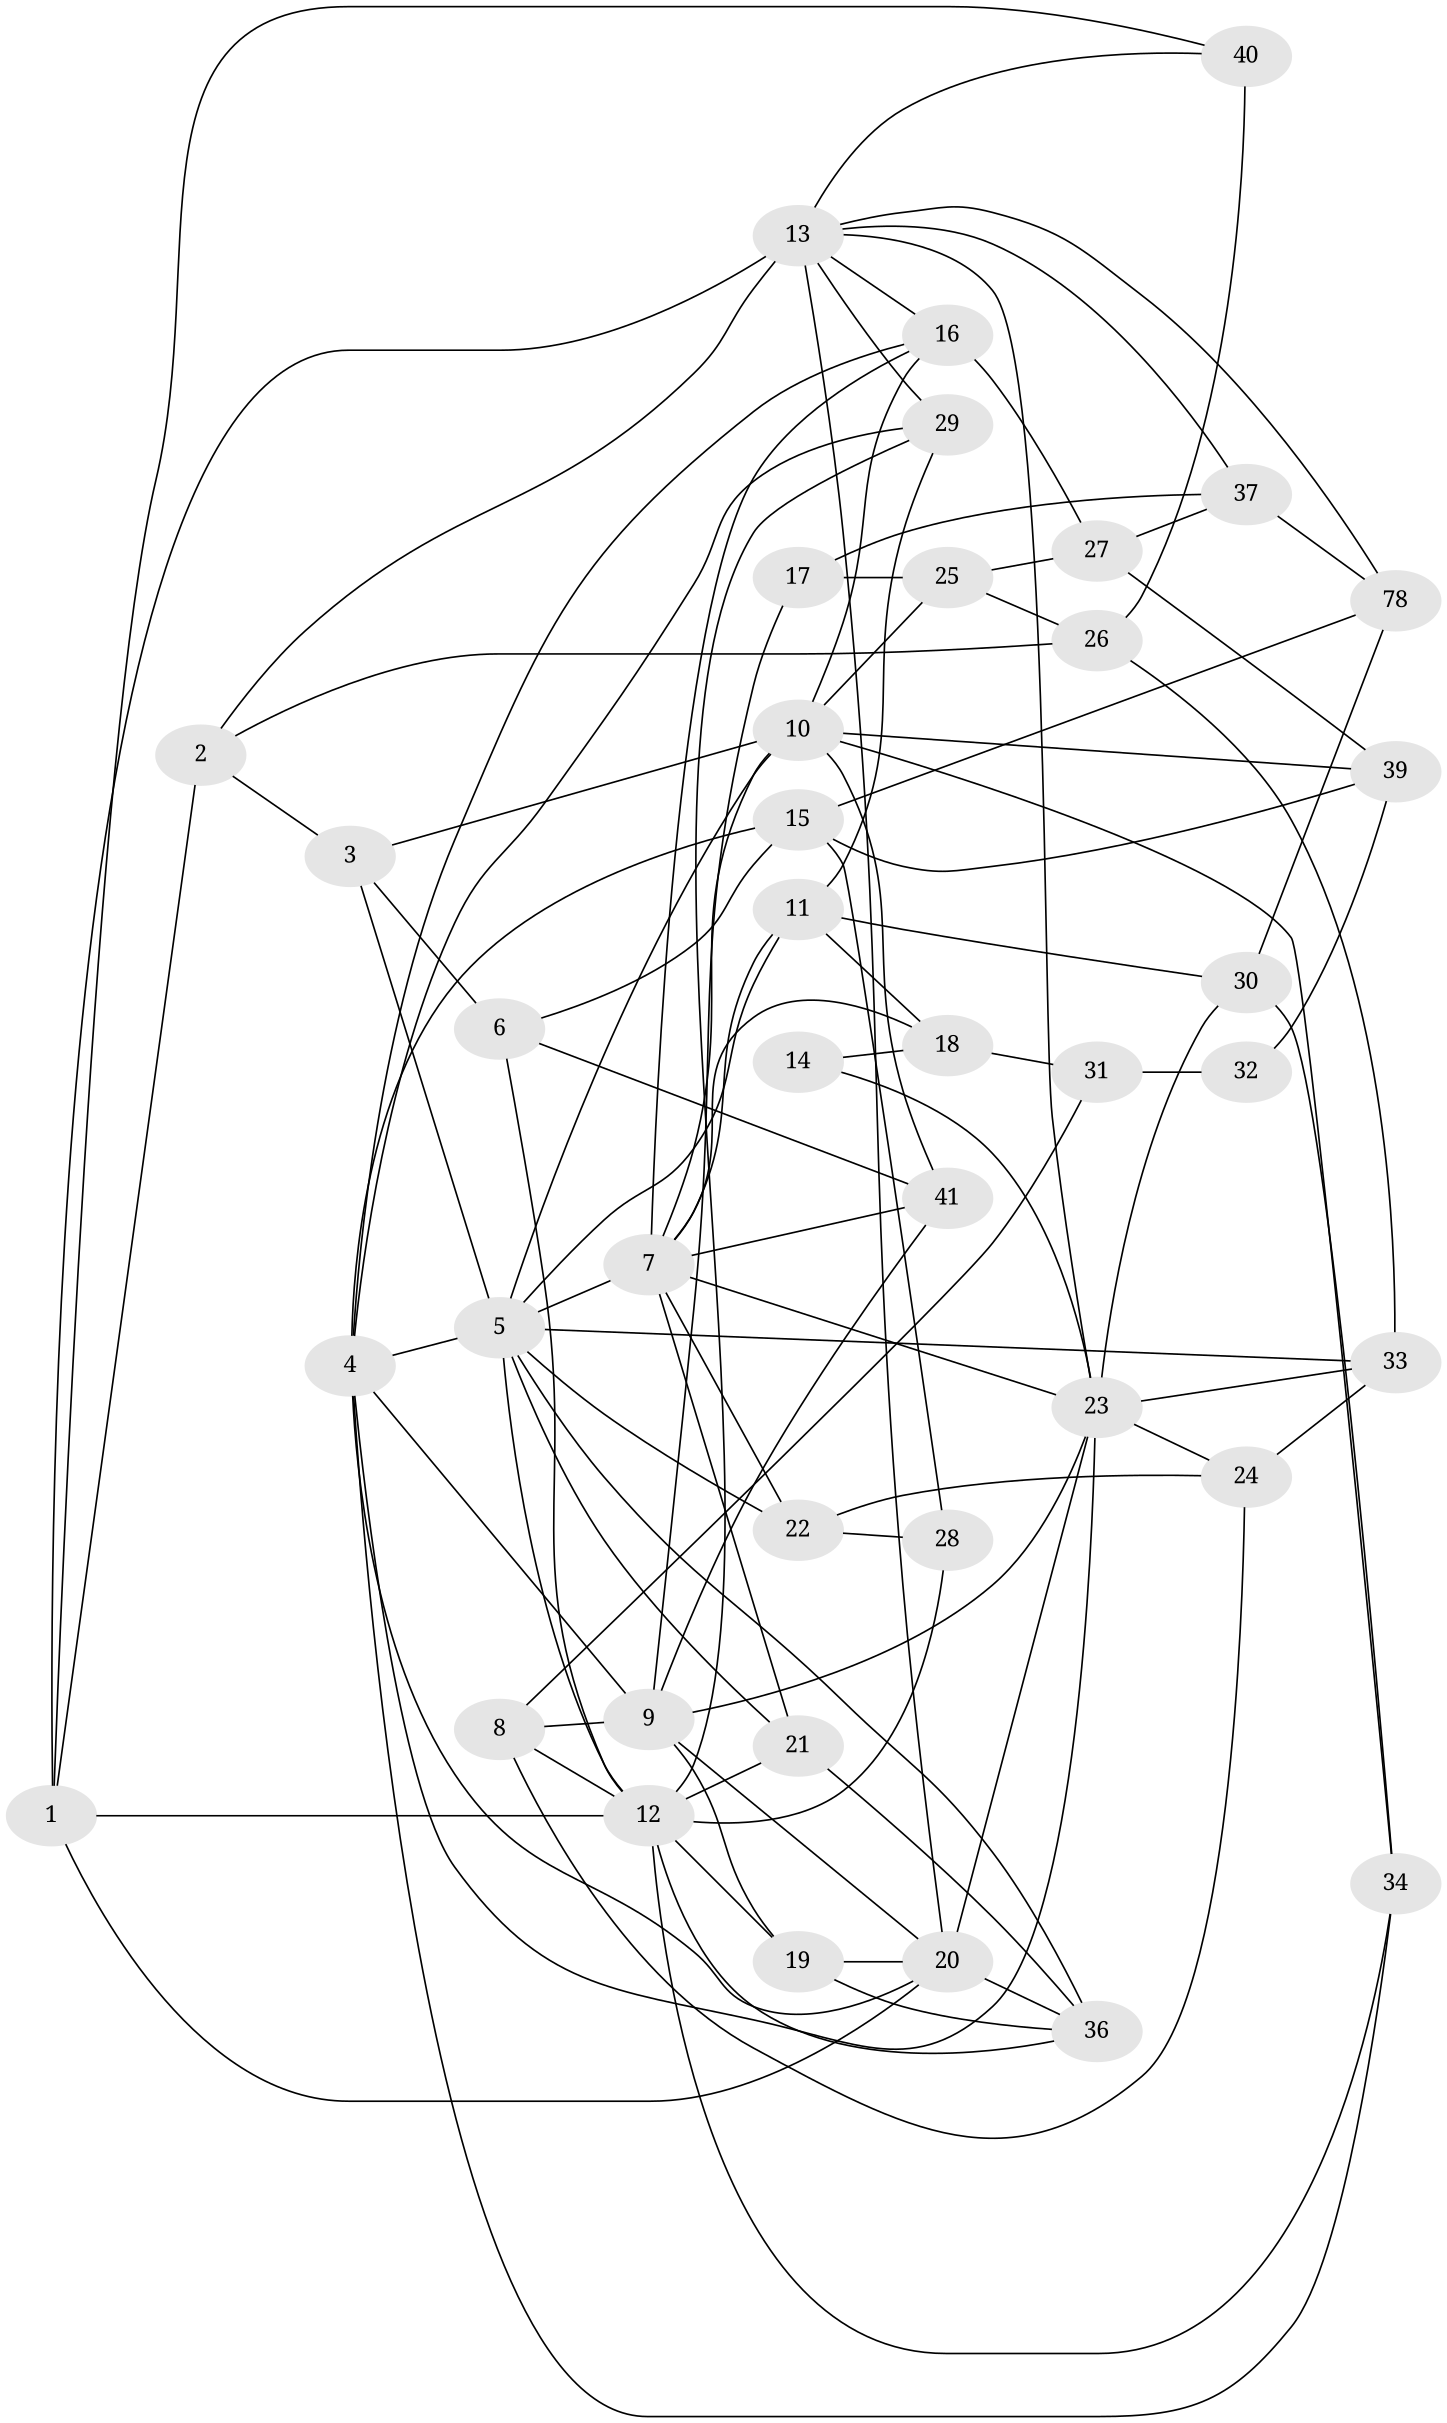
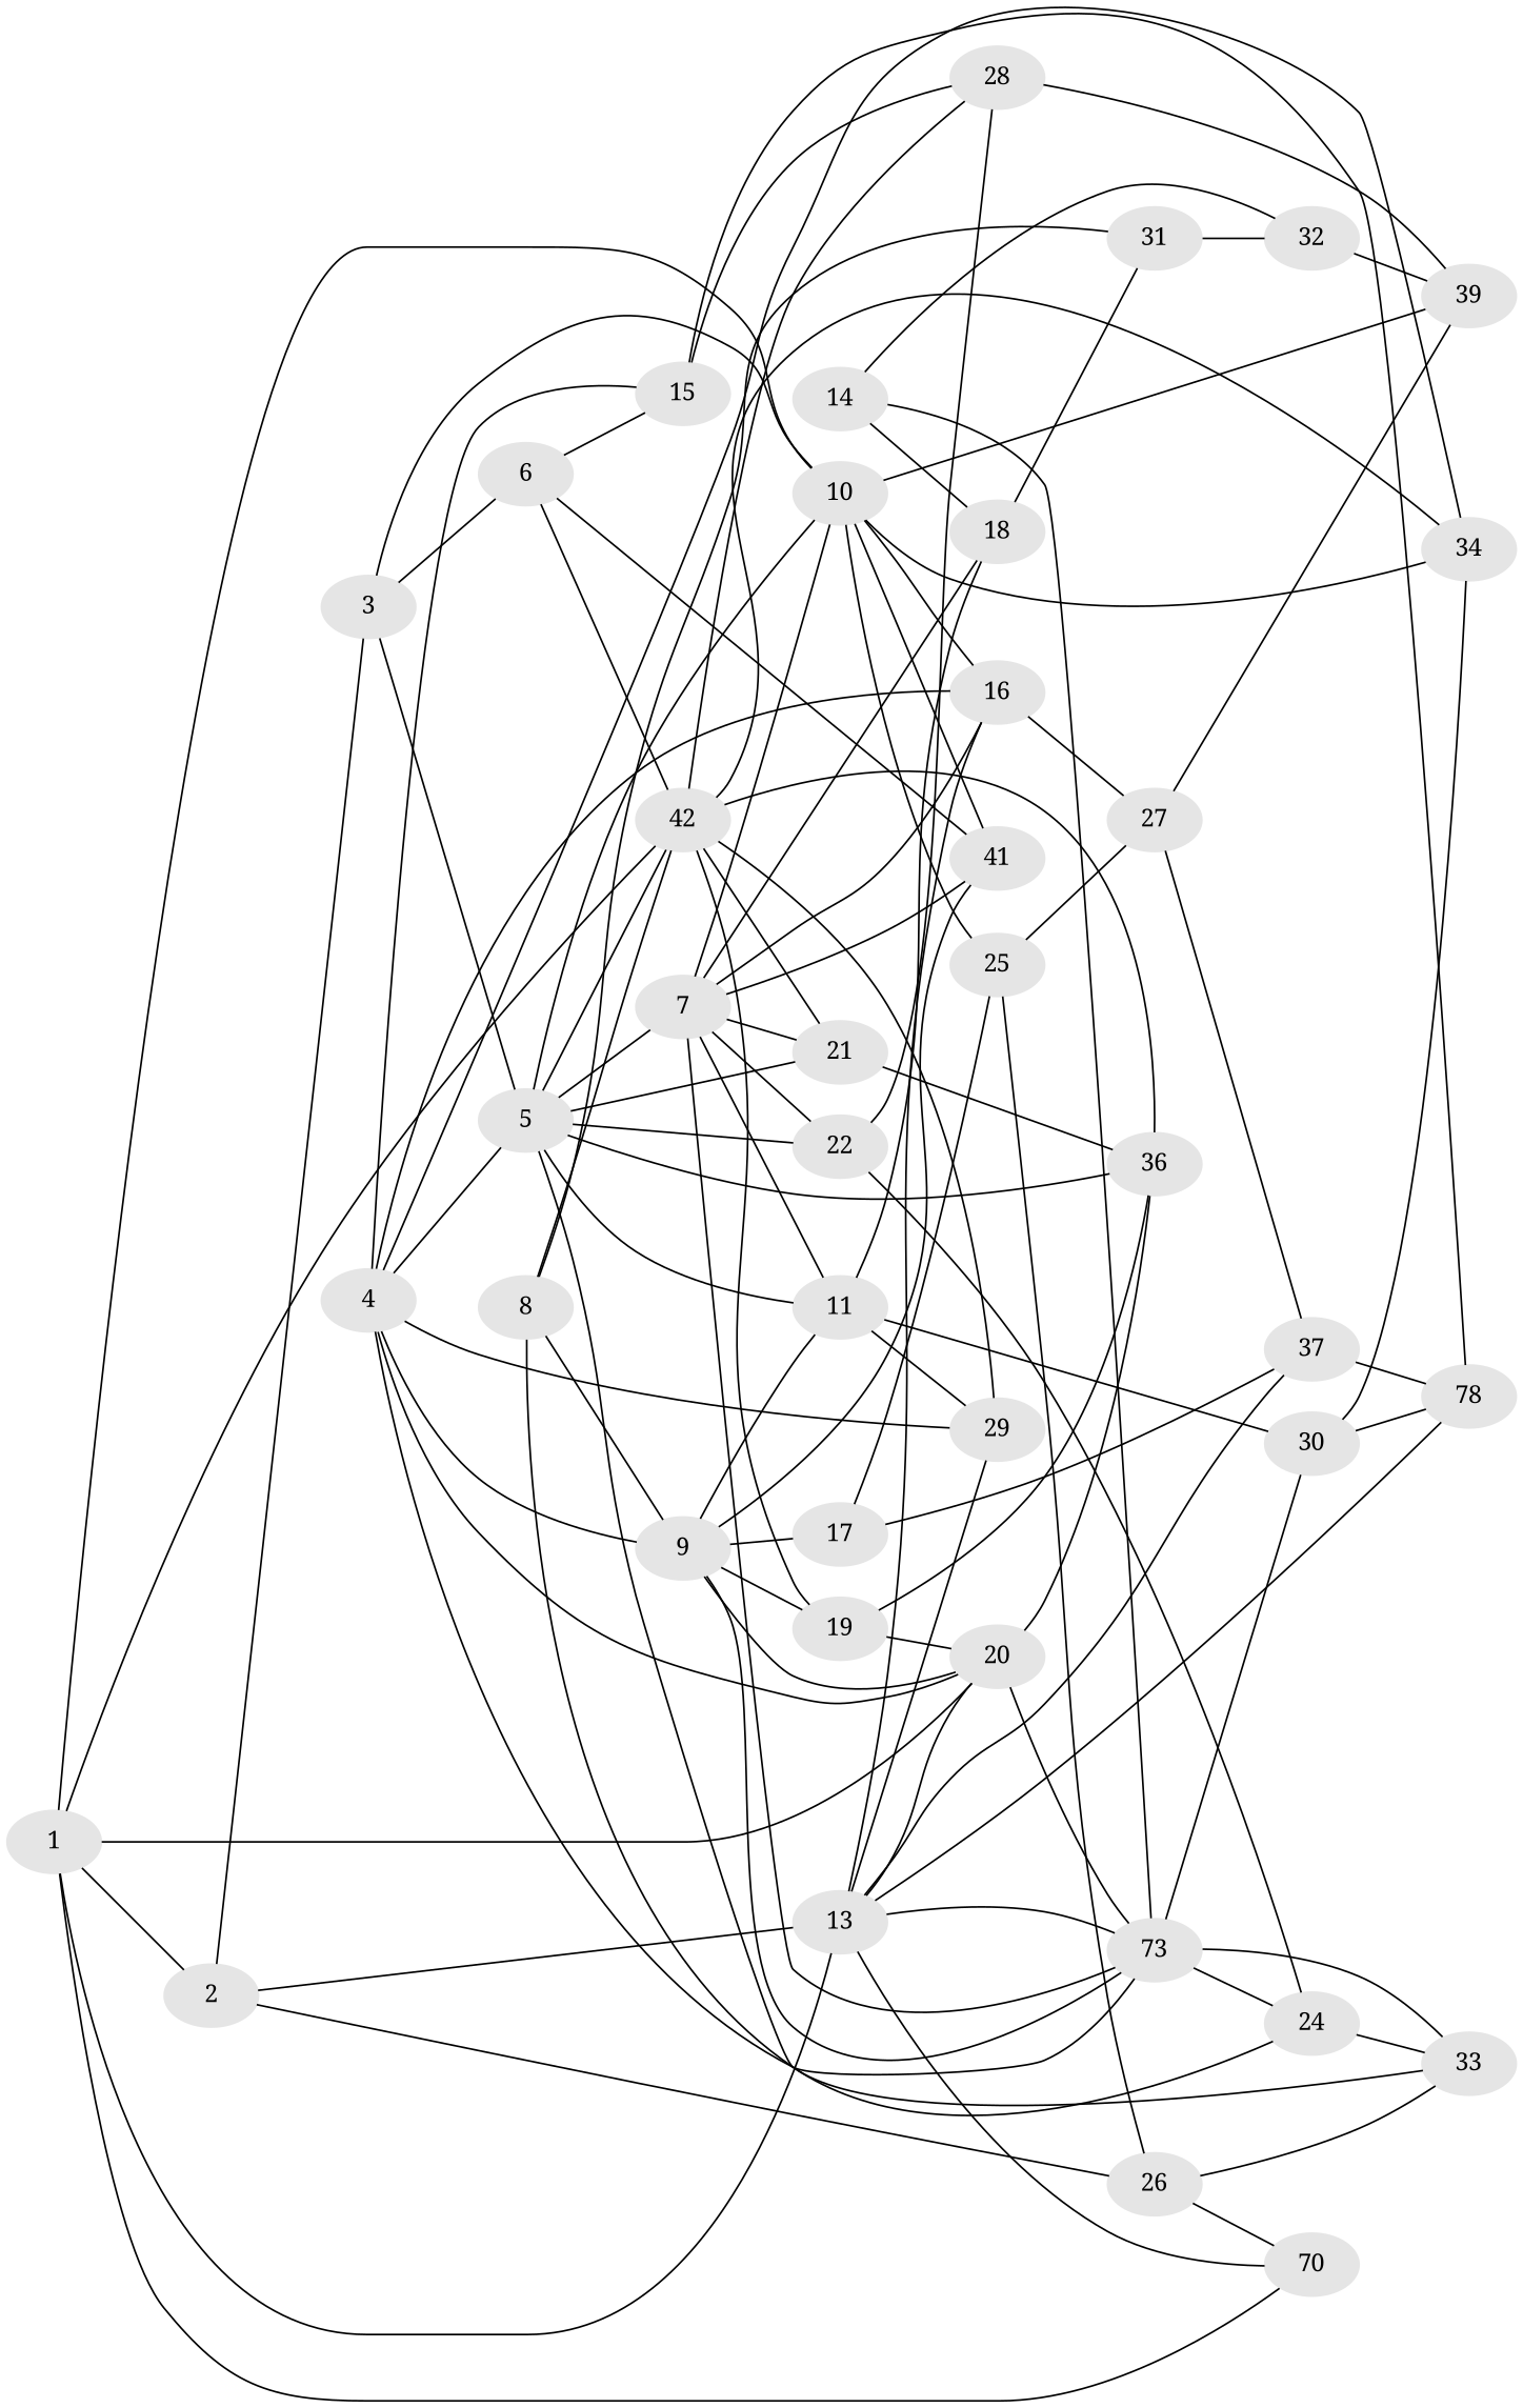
  graph {
    fontname="Noto Serif"
    rankdir=LR
    node [color=gray90 fontname="Noto Serif" style=filled]
    edge [fontname="Noto Serif" weight=1.0]
    1
    2
    10
-   12
+   12 [label=42]
    13
    20
-   40
+   40 [label=70]
    3
    26
    16
    34
    41
    25
    39
    29
    21
    36
    19
    28
-   23
+   23 [label=73]
    37
    n22 [label=78]
    5
    6
    33
    7
    11
    22
    15
    4
    9
    17
    27
    24
    30
    18
    31
    8
    32
    14
    1 -- 2
+   1 -- 10
    1 -- 12 [weight=2.0]
    1 -- 13
    1 -- 20 [weight=3.0]
    1 -- 40
    2 -- 13
    2 -- 3
    2 -- 26
    10 -- 16
    10 -- 34
    10 -- 41
    10 -- 25
    10 -- 39
    12 -- 34
    12 -- 29
    12 -- 21
    12 -- 36 [weight=2.0]
    12 -- 19
    12 -- 28
    13 -- 20
    13 -- 40 [weight=2.0]
    13 -- 16
    13 -- 29
    13 -- 23
    13 -- 37
    13 -- n22
    20 -- 36
    20 -- 23
    3 -- 10
    3 -- 5
    3 -- 6
    26 -- 40
    26 -- 33
    16 -- 27
    25 -- 26
    25 -- 27
    21 -- 36
    19 -- 20
    19 -- 36
-   15 -- 39
+   28 -- 39
    23 -- 33
    23 -- 24
    23 -- 30
    37 -- n22
    5 -- 10
    5 -- 12
    5 -- 21
    5 -- 36
    5 -- 33
    5 -- 7 [weight=2.0]
    5 -- 11 [weight=2.0]
    5 -- 22
    6 -- 12
    6 -- 41
    6 -- 15
    7 -- 10
    7 -- 16 [weight=2.0]
    7 -- 41
    7 -- 21
    7 -- 23
    7 -- 11 [weight=2.0]
    7 -- 22
    7 -- 18
    11 -- 29
    11 -- 30
    11 -- 18
    22 -- 28
    22 -- 24
    15 -- 28
    15 -- n22
    4 -- 20
    4 -- 16
    4 -- 34
    4 -- 29
    4 -- 23
    4 -- 5
    4 -- 15
    4 -- 9
    9 -- 20 [weight=2.0]
    9 -- 41
    9 -- 19
    9 -- 23 [weight=2.0]
+   9 -- 11
    9 -- 17
    17 -- 25
    17 -- 37
    27 -- 39
    27 -- 37
    24 -- 33
    30 -- 34
    30 -- n22
    18 -- 31
    31 -- 32
    8 -- 12
    8 -- 9
    8 -- 24
    8 -- 31
    32 -- 39
    14 -- 23
    14 -- 18
+   14 -- 32
  }
